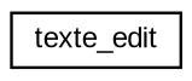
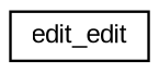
  digraph {
    rankdir=LR
    fontname="Liberation Sans"
-   n1 [color=black fillcolor=white fontname="Liberation Sans" fontsize=10 height=0.2 label=texte_edit shape=record style=filled width=0.4]
+   n1 [color=black fillcolor=white fontname="Liberation Sans" fontsize=10 height=0.2 label=edit_edit shape=record style=filled width=0.4]
  }
